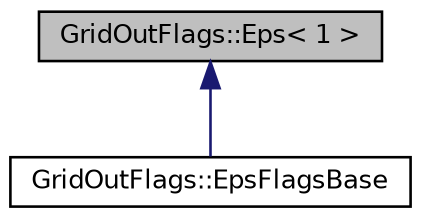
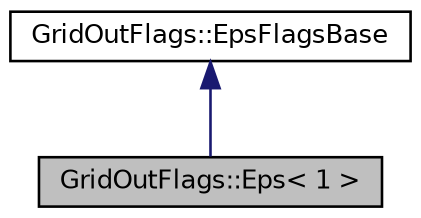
  digraph {
    node [color=black fontname=Helvetica fontsize=10 shape=record style=filled]
    n1 [fillcolor=grey75 fontcolor=black height=0.2 label="GridOutFlags::Eps\< 1 \>" width=0.4]
    n2 [fillcolor=white height=0.2 label="GridOutFlags::EpsFlagsBase" width=0.4]
-   n1 -> n2 [color=midnightblue dir=back fontname=Helvetica fontsize=10 labelfontname=Helvetica labelfontsize=10 style=solid]
+   n2 -> n1 [color=midnightblue dir=back fontname=Helvetica fontsize=10 labelfontname=Helvetica labelfontsize=10 style=solid]
  }
